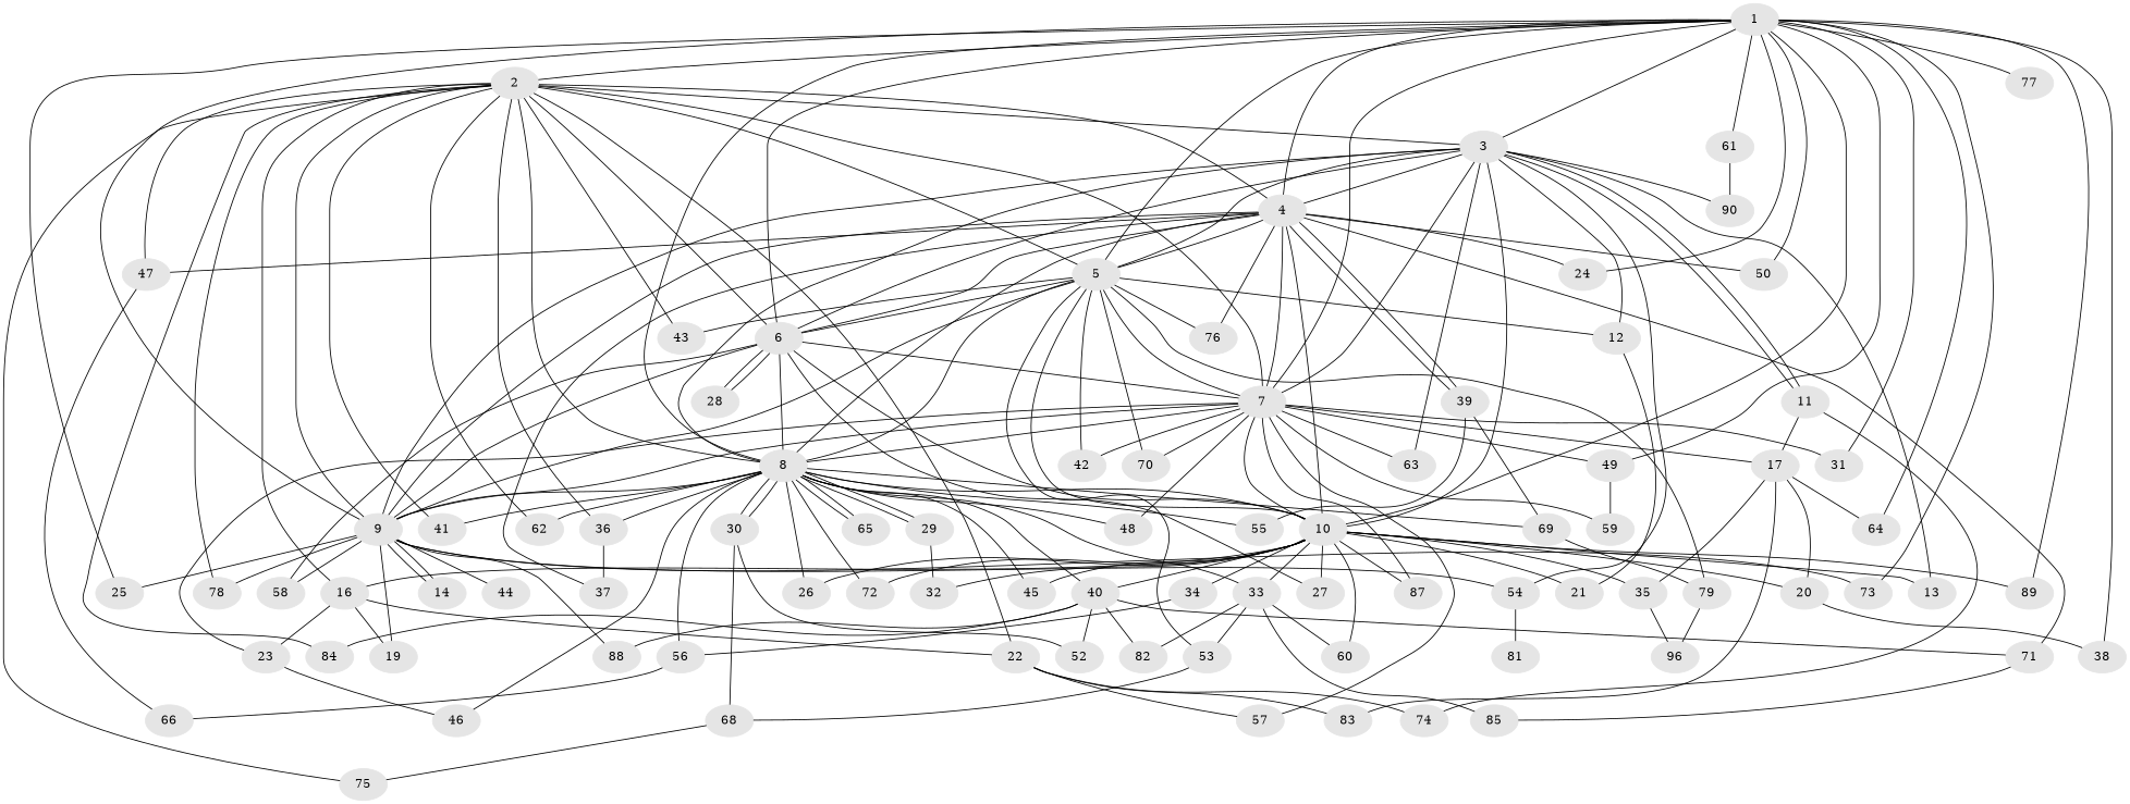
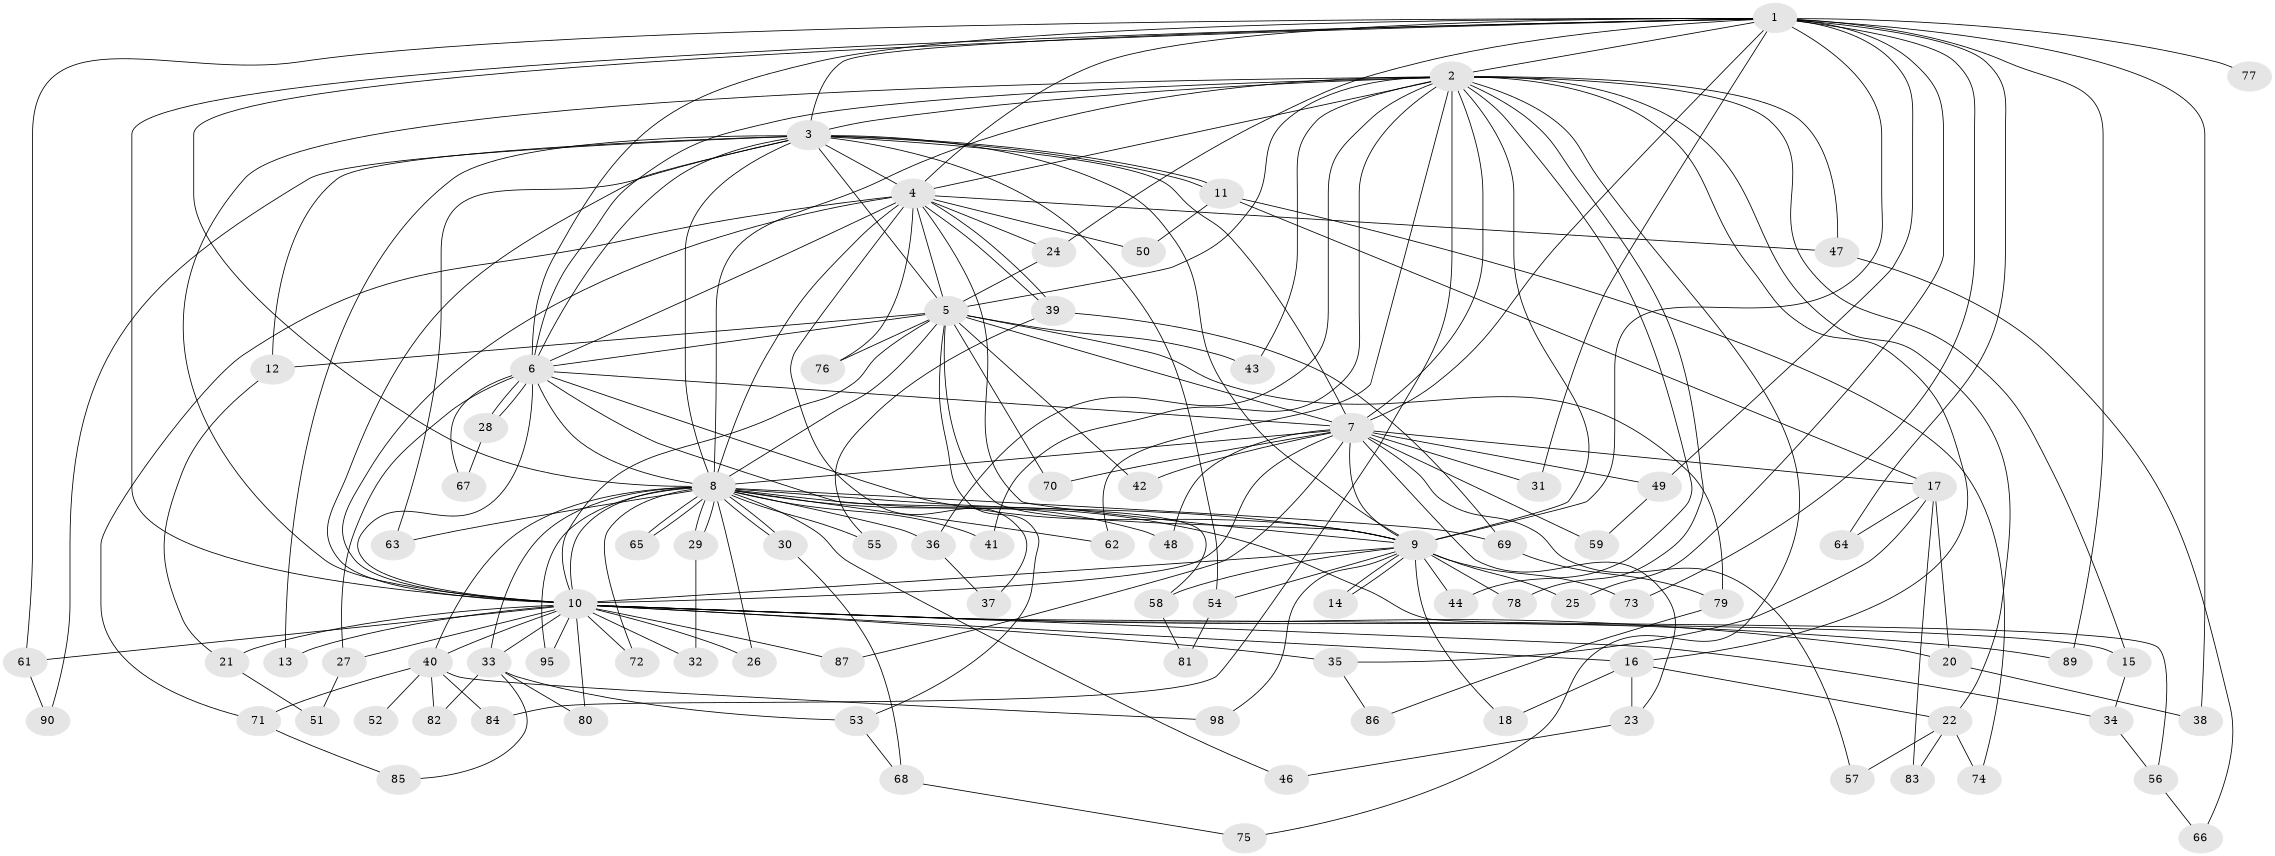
  graph {
    node [color=gray90 style=filled]
    1
    2
    3
    4
    5
    6
    7
    8
    9
    10
    24
    25
    31
    38
    49
    61
    64
    73
    77
    89
+   15
    16
    22
    36
    41
    43
    44
    47
    62
    75
    78
    84
    11
    12
    13
    54
    63
    n38 [label=90]
    37
    39
    50
    71
    76
    42
    53
    70
    79
    27
    28
    58
+   67
    17
    23
    48
    57
    59
    87
    26
    29
    30
    33
    40
-   45
+   45 [label=95]
    46
    55
    56
    65
    69
    72
    14
-   18 [label=19]
-   88
+   18
+   88 [label=98]
    20
    21
    32
    34
    35
-   60
+   60 [label=80]
    74
    83
    66
    81
    85
    68
-   86 [label=96]
+   86
+   51
    52
    82
    1 -- 2
    1 -- 3
    1 -- 4
-   1 -- 5
+   24 -- 5
    1 -- 6
    1 -- 7
    1 -- 8
    1 -- 9
    1 -- 10
    1 -- 24
    1 -- 25
    1 -- 31
    1 -- 38
    1 -- 49
    1 -- 61
    1 -- 64
    1 -- 73
    1 -- 77
    1 -- 89
    2 -- 3
    2 -- 4
    2 -- 5
    2 -- 6
    2 -- 7
    2 -- 8
    2 -- 9
+   2 -- 10
+   2 -- 15
    2 -- 16
    2 -- 22
    2 -- 36
    2 -- 41
    2 -- 43
+   2 -- 44
    2 -- 47
    2 -- 62
    2 -- 75
    2 -- 78
    2 -- 84
    3 -- 4
    3 -- 5
    3 -- 6
    3 -- 7
    3 -- 8
    3 -- 9
    3 -- 10
    3 -- 11
    3 -- 11
    3 -- 12
    3 -- 13
    3 -- 54
    3 -- 63
    3 -- n38
    4 -- 5
    4 -- 6
-   4 -- 7
    4 -- 8
    4 -- 9
    4 -- 10
    4 -- 24
    4 -- 47
    4 -- 37
    4 -- 39
    4 -- 39
    4 -- 50
    4 -- 71
    4 -- 76
    5 -- 6
    5 -- 7
    5 -- 8
    5 -- 9
    5 -- 10
    5 -- 43
    5 -- 12
    5 -- 76
    5 -- 42
    5 -- 53
    5 -- 70
    5 -- 79
    6 -- 7
    6 -- 8
    6 -- 9
    6 -- 10
    6 -- 27
    6 -- 28
    6 -- 28
    6 -- 58
+   6 -- 67
    7 -- 8
    7 -- 9
    7 -- 10
    7 -- 31
    7 -- 49
-   7 -- 63
+   8 -- 63
    7 -- 42
    7 -- 70
    7 -- 17
    7 -- 23
    7 -- 48
    7 -- 57
    7 -- 59
    7 -- 87
    8 -- 9
    8 -- 10
    8 -- 36
    8 -- 41
    8 -- 62
    8 -- 48
    8 -- 26
    8 -- 29
    8 -- 29
    8 -- 30
    8 -- 30
    8 -- 33
    8 -- 40
    8 -- 45
    8 -- 46
    8 -- 55
    8 -- 56
    8 -- 65
    8 -- 65
    8 -- 69
    8 -- 72
+   9 -- 10
    9 -- 25
    9 -- 73
    9 -- 44
    9 -- 78
    9 -- 54
    9 -- 58
    9 -- 14
    9 -- 14
    9 -- 18
    9 -- 88
+   10 -- 61
    10 -- 89
+   10 -- 15
    10 -- 16
    10 -- 13
    10 -- 27
    10 -- 87
    10 -- 26
    10 -- 33
    10 -- 40
    10 -- 45
    10 -- 72
    10 -- 20
    10 -- 21
    10 -- 32
    10 -- 34
    10 -- 35
    10 -- 60
    49 -- 59
    61 -- n38
+   15 -- 34
    16 -- 22
    16 -- 23
    16 -- 18
    22 -- 57
    22 -- 74
    22 -- 83
    36 -- 37
    47 -- 66
-   1 -- 50
+   11 -- 50
    11 -- 17
    11 -- 74
    12 -- 21
    54 -- 81
    39 -- 55
    39 -- 69
    71 -- 85
    53 -- 68
    79 -- 86
+   27 -- 51
+   28 -- 67
+   58 -- 81
    17 -- 64
    17 -- 20
    17 -- 35
    17 -- 83
    23 -- 46
    29 -- 32
    30 -- 68
-   30 -- 52
    33 -- 53
    33 -- 60
    33 -- 85
    33 -- 82
    40 -- 84
    40 -- 71
    40 -- 88
    40 -- 52
    40 -- 82
    56 -- 66
    69 -- 79
    20 -- 38
+   21 -- 51
    34 -- 56
    35 -- 86
    68 -- 75
  }
